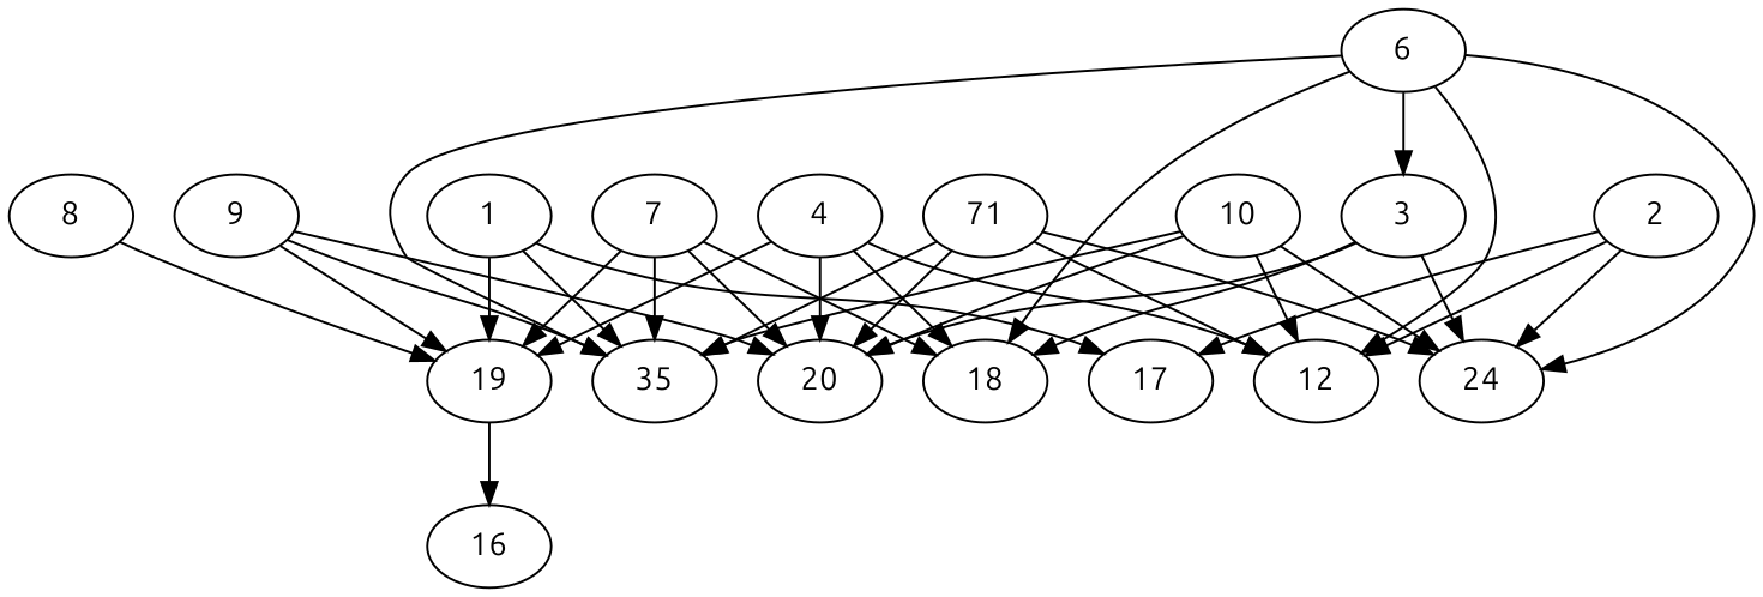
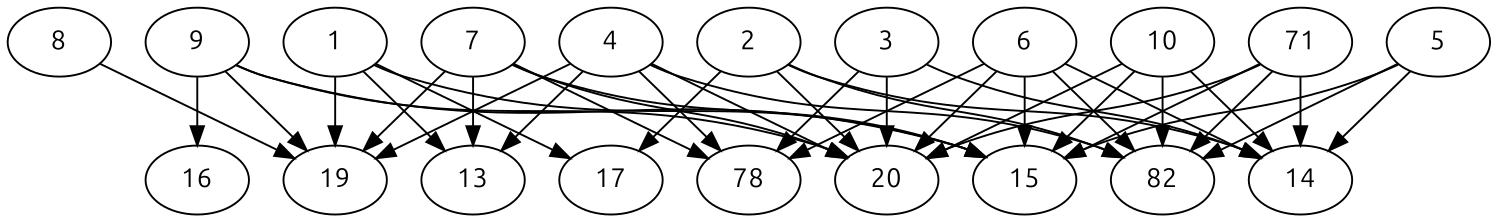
  digraph {
    fontname=Ubuntu
    node [alpha=0.16 fontname=Ubuntu]
    edge [fontname=Ubuntu]
    1 [expect_size=46321664]
-   15 [alpha=0.17 expect_size=16416768 label=35]
+   13 [alpha=0.12 expect_size=43151360]
+   15 [alpha=0.17 expect_size=16416768]
    17 [alpha=0.03 expect_size=45500416]
    19 [alpha=0.11 expect_size=42104832]
    2 [expect_size=41289728]
-   12 [alpha=0.09 expect_size=5954560]
-   14 [alpha=0.14 expect_size=27600896 label=24]
+   12 [alpha=0.09 expect_size=5954560 label=82]
+   14 [alpha=0.14 expect_size=27600896]
    20 [alpha=0.14 expect_size=38431744]
    3 [alpha=0.13 expect_size=43067392]
-   18 [alpha=0.07 expect_size=18106368]
+   18 [alpha=0.07 expect_size=18106368 label=78]
    4 [alpha=0.15 expect_size=38325248]
+   5 [alpha=0.08 expect_size=45355008]
    6 [alpha=0.05 expect_size=40328192]
    7 [alpha=0.08 expect_size=50864128]
    8 [alpha=0.10 expect_size=21447680]
    9 [alpha=0.18 expect_size=24176640]
    16 [alpha=0.10 expect_size=34805760]
    10 [alpha=0.03 expect_size=42699776]
    n20 [alpha=0.20 expect_size=14414848 label=71]
+   1 -> 13
    1 -> 15
    1 -> 17
    1 -> 19
    2 -> 17
    2 -> 12
    2 -> 14
+   2 -> 20
    3 -> 14
    3 -> 20
    3 -> 18
+   4 -> 13
    4 -> 19
    4 -> 12
    4 -> 20
    4 -> 18
+   5 -> 15
+   5 -> 12
+   5 -> 14
    6 -> 15
    6 -> 12
    6 -> 14
-   6 -> 3
+   6 -> 20
    6 -> 18
+   7 -> 13
    7 -> 15
    7 -> 19
    7 -> 20
    7 -> 18
    8 -> 19
    9 -> 15
    9 -> 19
    9 -> 20
-   19 -> 16
+   9 -> 16
    10 -> 15
    10 -> 12
    10 -> 14
    10 -> 20
    n20 -> 15
    n20 -> 12
    n20 -> 14
    n20 -> 20
  }
